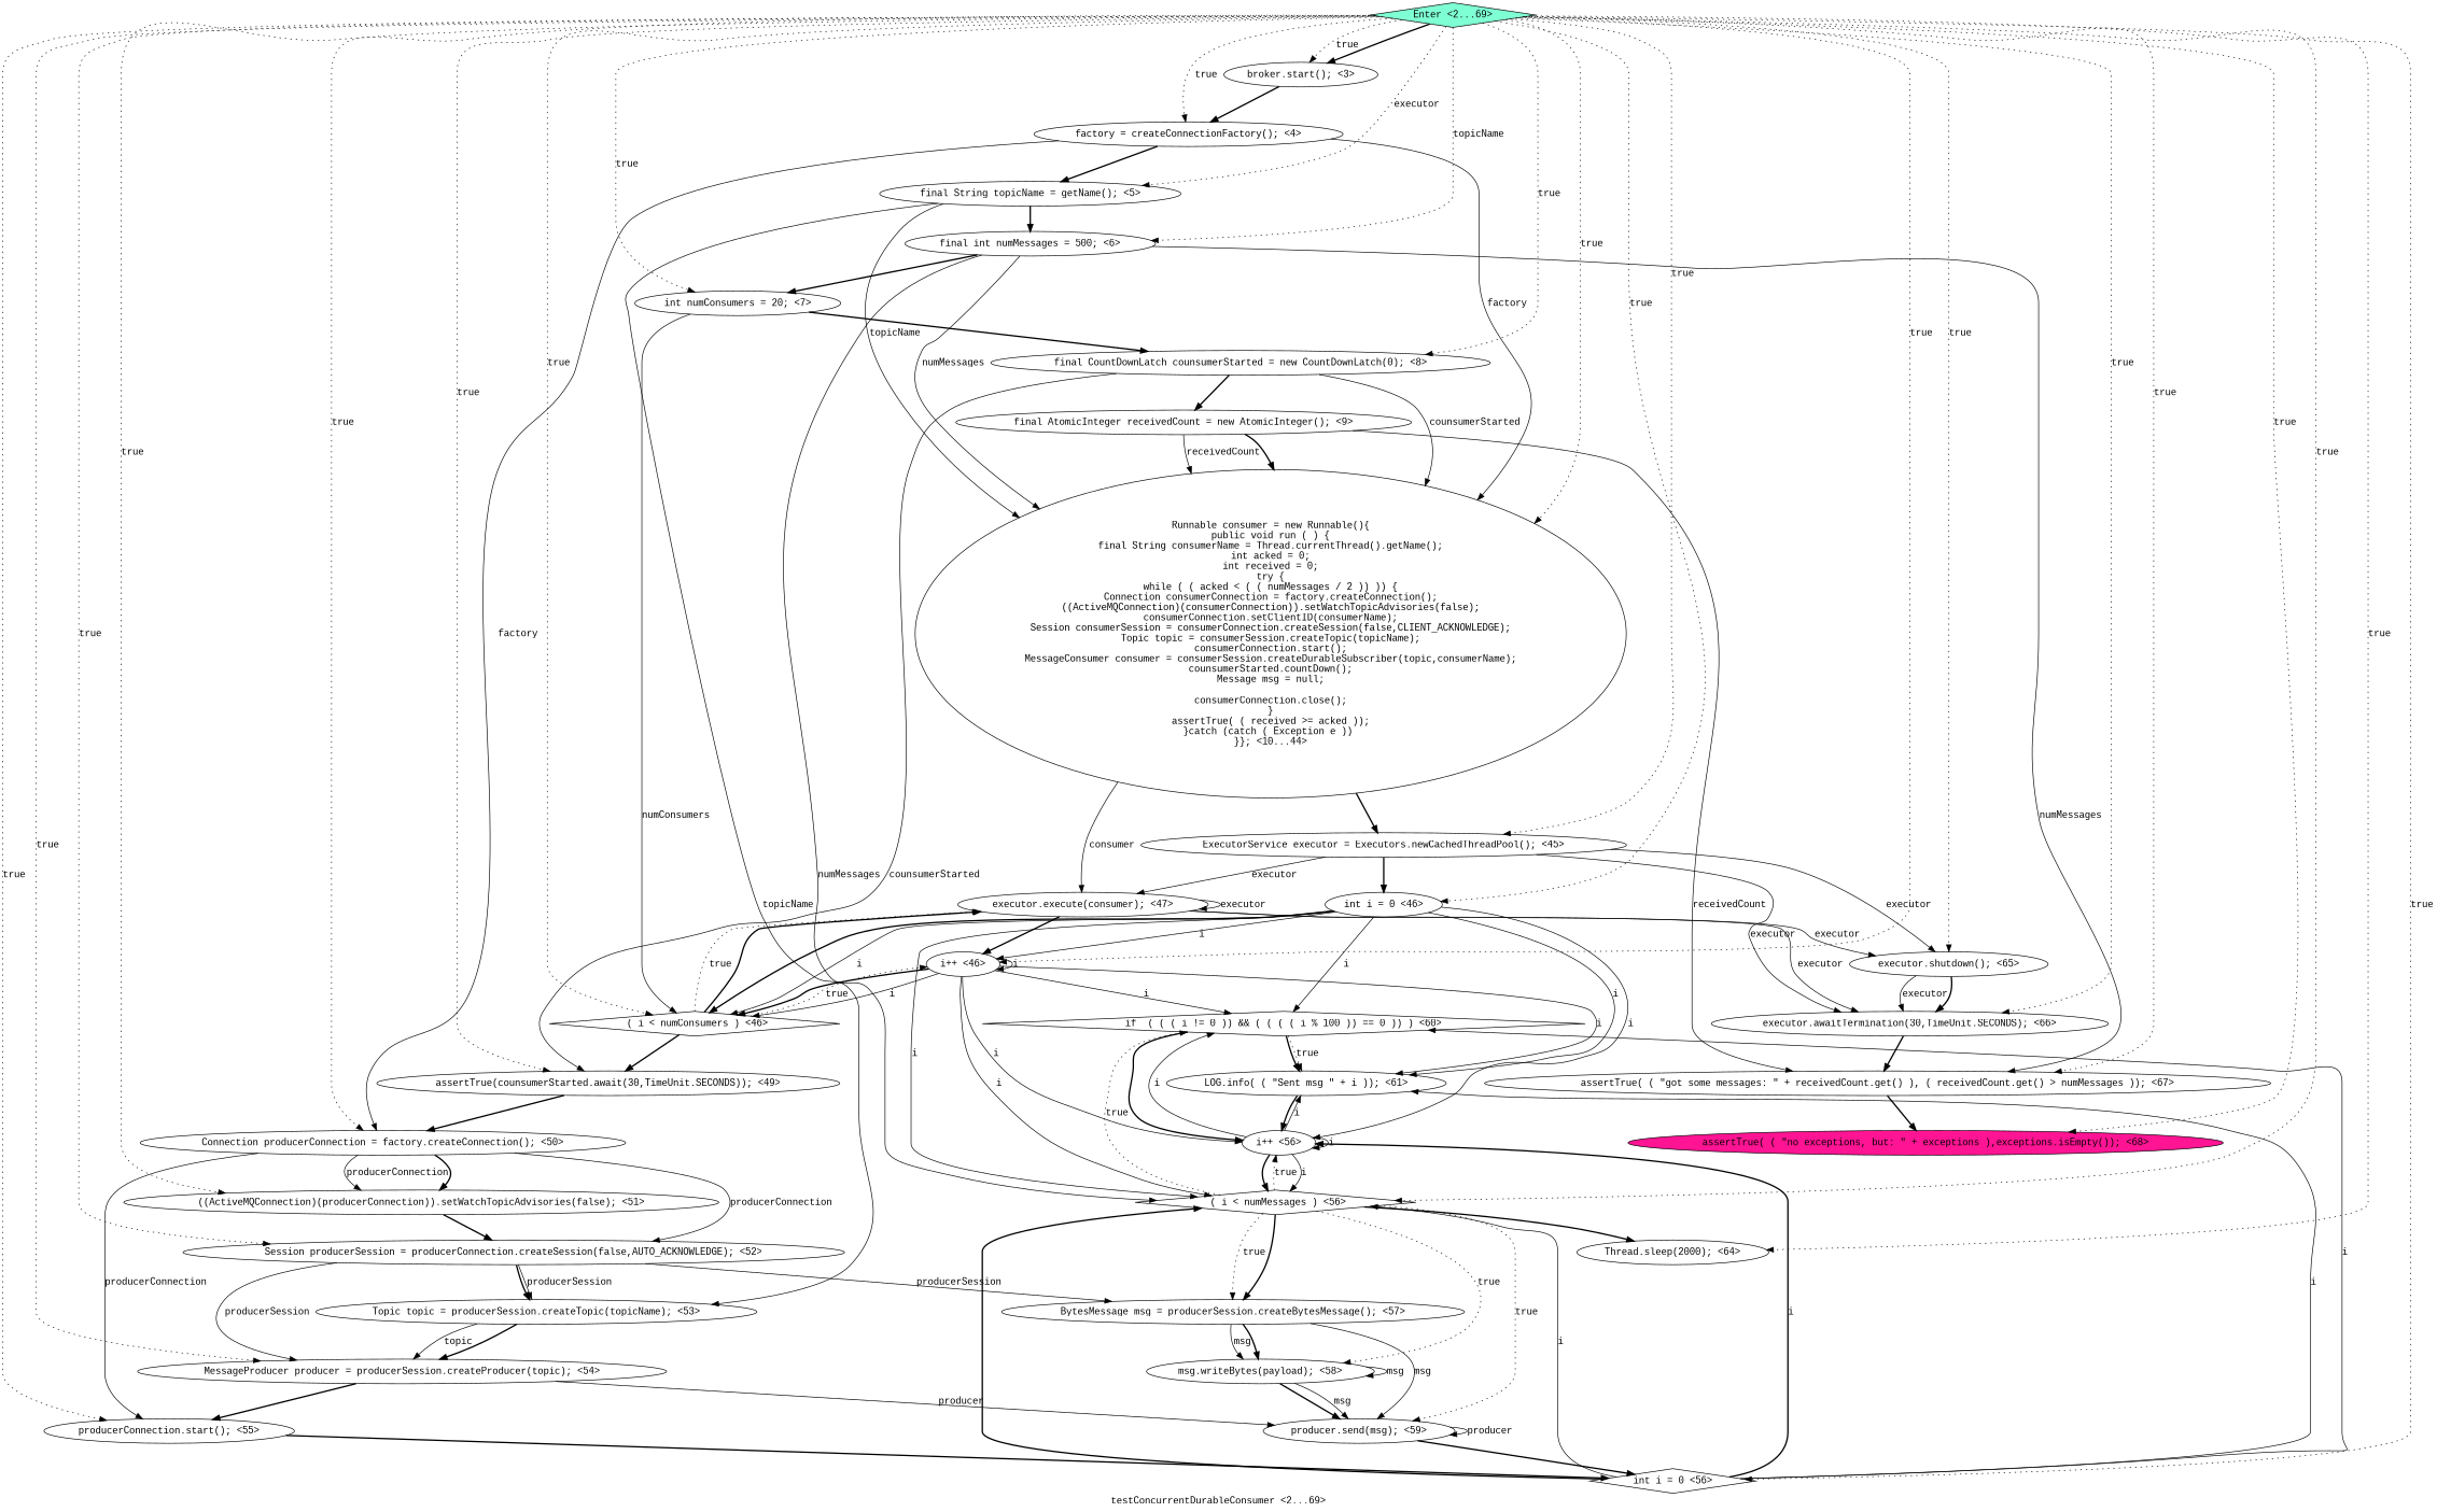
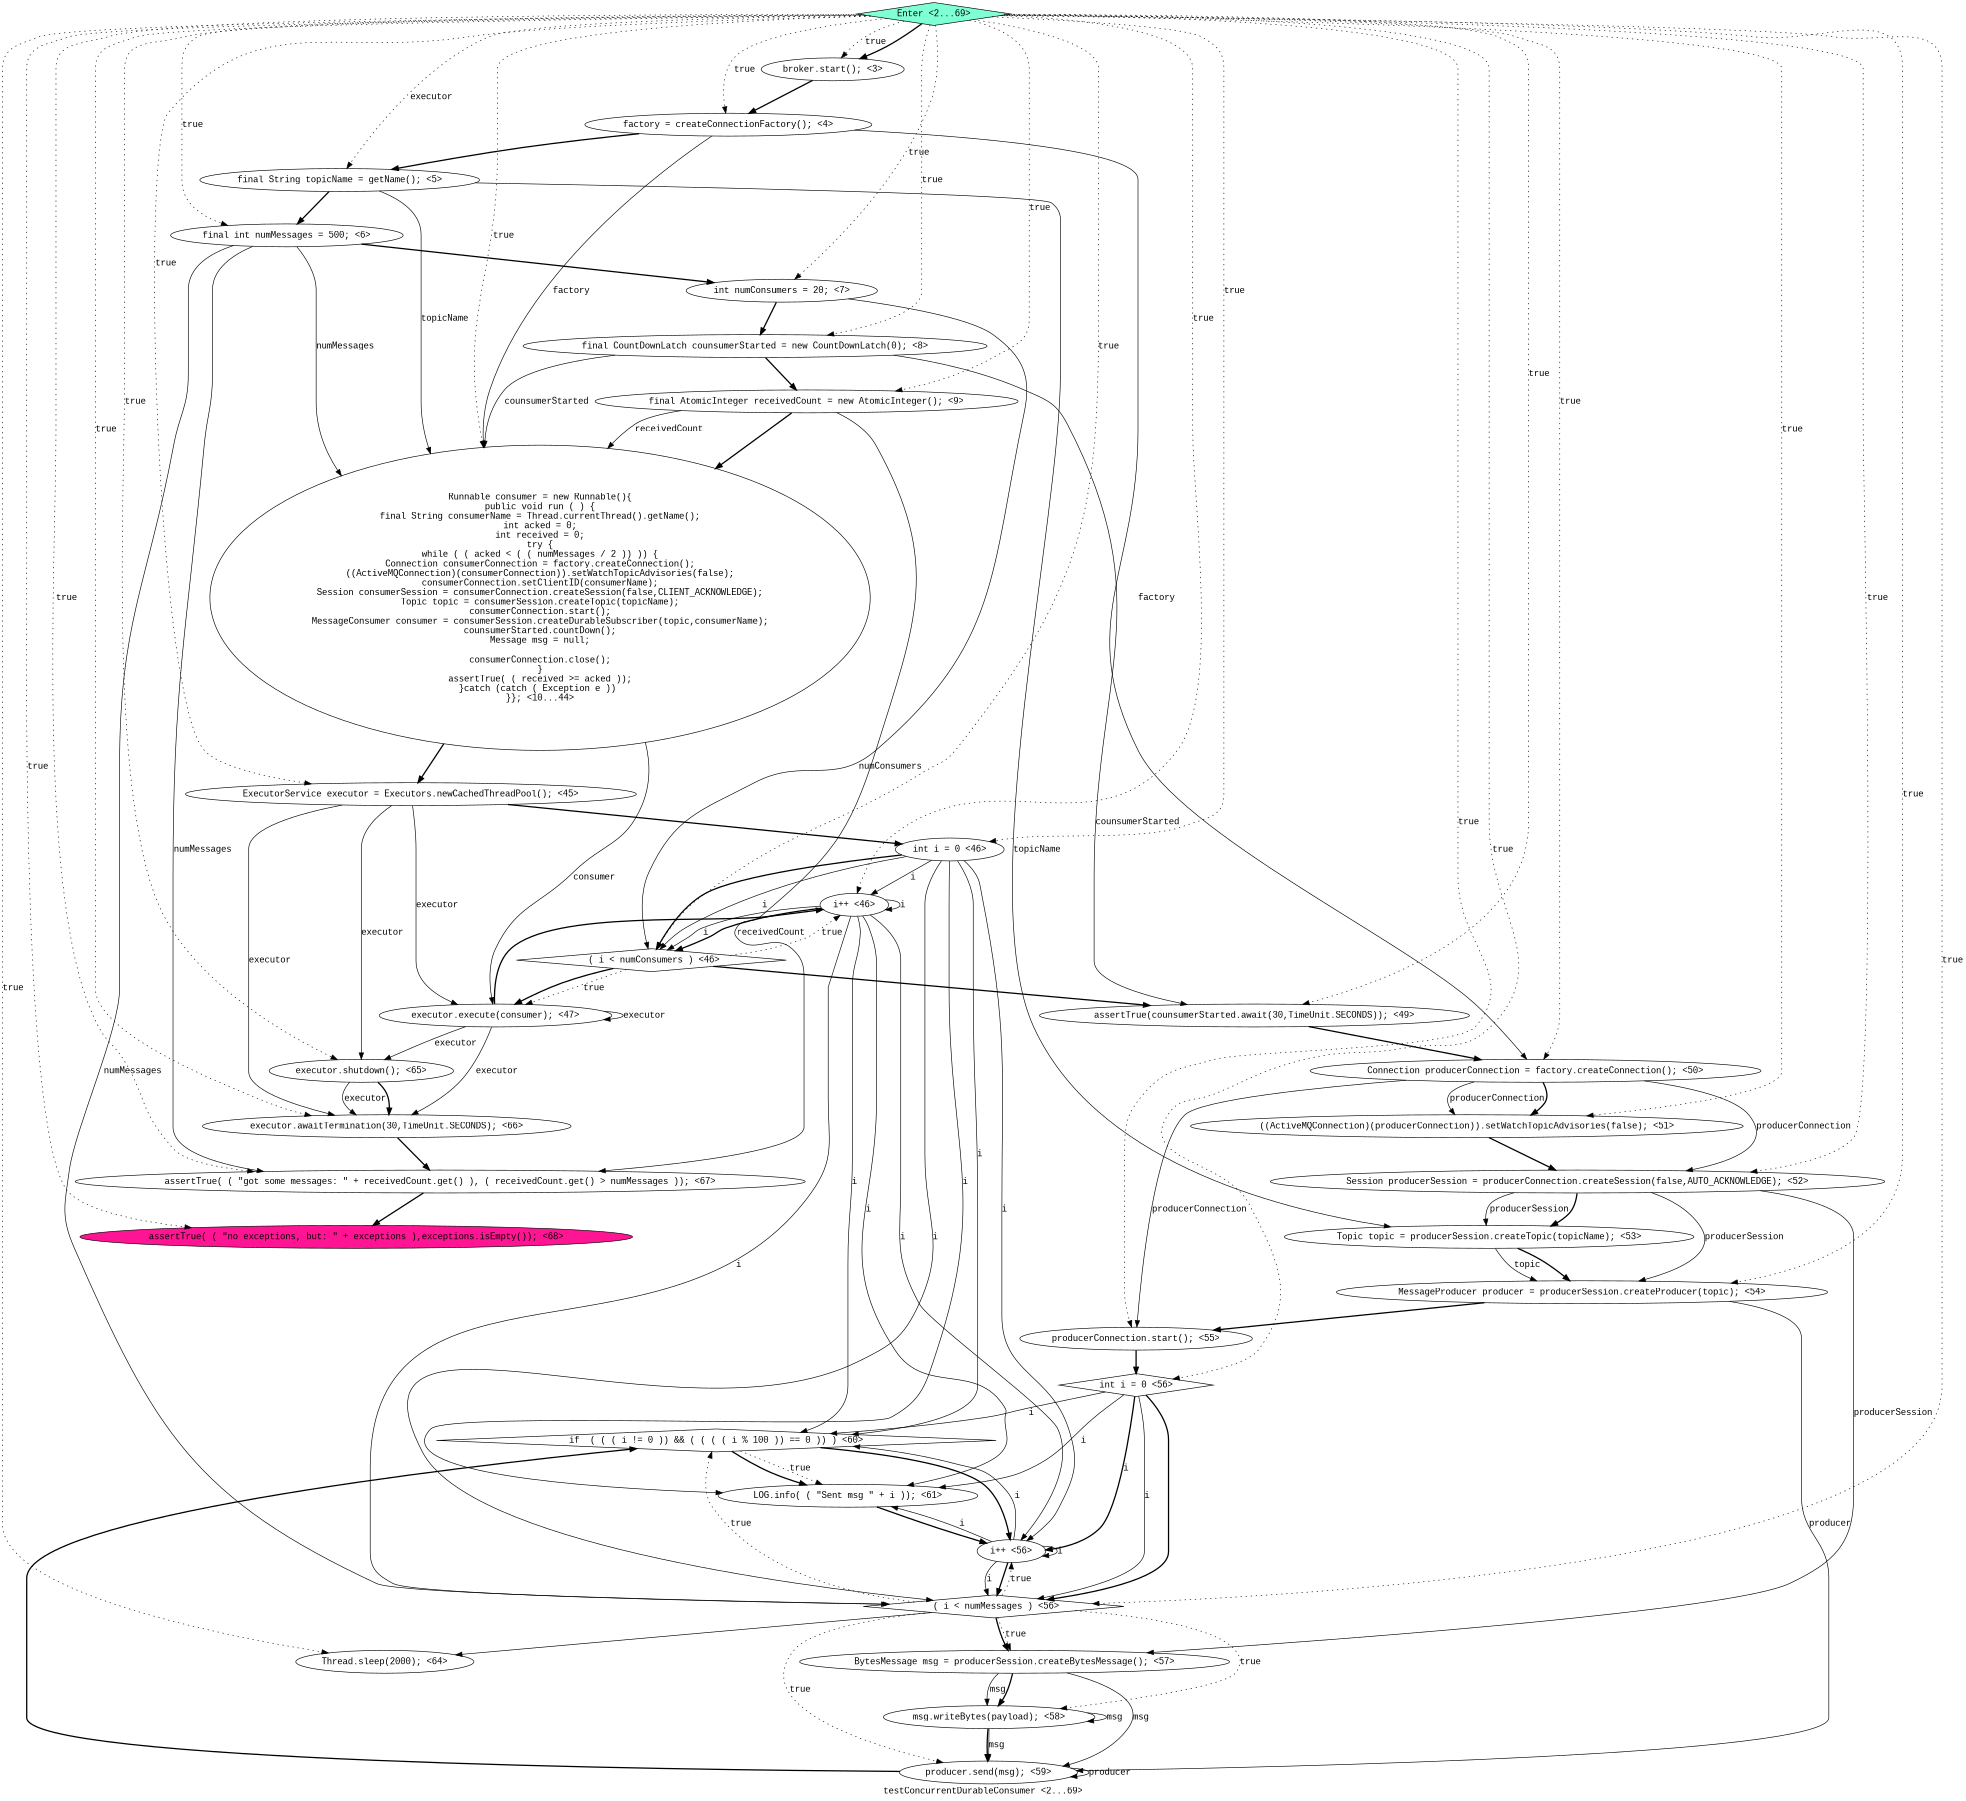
  digraph {
    fontname="Liberation Mono"
    label="testConcurrentDurableConsumer <2...69>"
    node [fillcolor=white fontname="Liberation Mono" shape=ellipse style=filled]
    edge [fontname="Liberation Mono" style=solid]
    n1 [label="if  ( ( ( i != 0 )) && ( ( ( ( i % 100 )) == 0 )) ) <60>" shape=diamond]
    n2 [label="LOG.info( ( \"Sent msg \" + i )); <61>"]
    n3 [label="i++ <56>"]
    n4 [label=" ( i < numMessages ) <56>" shape=diamond]
    n5 [label="executor.execute(consumer); <47>"]
    n6 [label="executor.awaitTermination(30,TimeUnit.SECONDS); <66>"]
    n7 [label="i++ <46>"]
    n8 [label="executor.shutdown(); <65>"]
    n9 [label="assertTrue( ( \"got some messages: \" + receivedCount.get() ), ( receivedCount.get() > numMessages )); <67>"]
    n10 [label=" ( i < numConsumers ) <46>" shape=diamond]
    n11 [label="msg.writeBytes(payload); <58>"]
    n12 [label="producer.send(msg); <59>"]
    n13 [label="BytesMessage msg = producerSession.createBytesMessage(); <57>"]
    n14 [label="Thread.sleep(2000); <64>"]
    n15 [label="((ActiveMQConnection)(producerConnection)).setWatchTopicAdvisories(false); <51>"]
    n16 [label="Session producerSession = producerConnection.createSession(false,AUTO_ACKNOWLEDGE); <52>"]
    n17 [label="Topic topic = producerSession.createTopic(topicName); <53>"]
    n18 [label="MessageProducer producer = producerSession.createProducer(topic); <54>"]
    n19 [label="producerConnection.start(); <55>"]
    n20 [fillcolor=deeppink label="assertTrue( ( \"no exceptions, but: \" + exceptions ),exceptions.isEmpty()); <68>"]
    n21 [label="Runnable consumer = new Runnable(){\npublic void run ( ) {\nfinal String consumerName = Thread.currentThread().getName();\nint acked = 0;\nint received = 0;\ntry {\nwhile ( ( acked < ( ( numMessages / 2 )) )) {\nConnection consumerConnection = factory.createConnection();\n((ActiveMQConnection)(consumerConnection)).setWatchTopicAdvisories(false);\nconsumerConnection.setClientID(consumerName);\nSession consumerSession = consumerConnection.createSession(false,CLIENT_ACKNOWLEDGE);\nTopic topic = consumerSession.createTopic(topicName);\nconsumerConnection.start();\nMessageConsumer consumer = consumerSession.createDurableSubscriber(topic,consumerName);\ncounsumerStarted.countDown();\nMessage msg = null;\n\nconsumerConnection.close();\n}\nassertTrue( ( received >= acked ));\n}catch (catch ( Exception e )) \n}}; <10...44>"]
    n22 [label="ExecutorService executor = Executors.newCachedThreadPool(); <45>"]
    n23 [label="int i = 0 <46>"]
    n24 [label="final AtomicInteger receivedCount = new AtomicInteger(); <9>"]
    n25 [label="assertTrue(counsumerStarted.await(30,TimeUnit.SECONDS)); <49>"]
    n26 [label="int i = 0 <56>" shape=diamond]
    n27 [label="final int numMessages = 500; <6>"]
    n28 [label="int numConsumers = 20; <7>"]
    n29 [label="final CountDownLatch counsumerStarted = new CountDownLatch(0); <8>"]
    n30 [label="Connection producerConnection = factory.createConnection(); <50>"]
    n31 [label="factory = createConnectionFactory(); <4>"]
    n32 [label="final String topicName = getName(); <5>"]
    n33 [fillcolor=aquamarine label="Enter <2...69>" shape=diamond]
    n34 [label="broker.start(); <3>"]
    n1 -> n2 [label=true style=dotted]
    n1 -> n2 [style=bold]
    n1 -> n3 [style=bold]
    n2 -> n3 [style=bold]
    n3 -> n1 [label=i]
    n3 -> n2 [label=i]
    n3 -> n3 [label=i]
    n3 -> n4 [label=i]
    n3 -> n4 [style=bold]
    n4 -> n1 [label=true style=dotted]
    n4 -> n3 [label=true style=dotted]
    n4 -> n11 [label=true style=dotted]
    n4 -> n12 [label=true style=dotted]
    n4 -> n13 [label=true style=dotted]
    n4 -> n13 [style=bold]
-   n4 -> n14 [style=bold]
+   n4 -> n14
    n5 -> n5 [label=executor]
    n5 -> n6 [label=executor]
    n5 -> n7 [style=bold]
    n5 -> n8 [label=executor]
    n6 -> n9 [style=bold]
    n7 -> n1 [label=i]
    n7 -> n2 [label=i]
    n7 -> n3 [label=i]
    n7 -> n4 [label=i]
    n7 -> n7 [label=i]
    n7 -> n10 [label=i]
    n7 -> n10 [style=bold]
    n8 -> n6 [label=executor]
    n8 -> n6 [style=bold]
    n9 -> n20 [style=bold]
    n10 -> n5 [label=true style=dotted]
    n10 -> n5 [style=bold]
    n10 -> n7 [label=true style=dotted]
    n10 -> n25 [style=bold]
    n11 -> n11 [label=msg]
    n11 -> n12 [label=msg]
    n11 -> n12 [style=bold]
-   n12 -> n26 [style=bold]
+   n12 -> n1 [style=bold]
    n12 -> n12 [label=producer]
    n13 -> n11 [label=msg]
    n13 -> n11 [style=bold]
    n13 -> n12 [label=msg]
    n15 -> n16 [style=bold]
    n16 -> n13 [label=producerSession]
    n16 -> n17 [label=producerSession]
    n16 -> n17 [style=bold]
    n16 -> n18 [label=producerSession]
    n17 -> n18 [label=topic]
    n17 -> n18 [style=bold]
    n18 -> n12 [label=producer]
    n18 -> n19 [style=bold]
    n19 -> n26 [style=bold]
    n21 -> n5 [label=consumer]
    n21 -> n22 [style=bold]
    n22 -> n5 [label=executor]
    n22 -> n6 [label=executor]
    n22 -> n8 [label=executor]
    n22 -> n23 [style=bold]
    n23 -> n1 [label=i]
    n23 -> n2 [label=i]
    n23 -> n3 [label=i]
    n23 -> n4 [label=i]
    n23 -> n7 [label=i]
    n23 -> n10 [label=i]
    n23 -> n10 [style=bold]
    n24 -> n9 [label=receivedCount]
    n24 -> n21 [label=receivedCount]
    n24 -> n21 [style=bold]
    n25 -> n30 [style=bold]
    n26 -> n1 [label=i]
    n26 -> n2 [label=i]
    n26 -> n3 [label=i style=bold]
    n26 -> n4 [label=i]
    n26 -> n4 [style=bold]
    n27 -> n4 [label=numMessages]
    n27 -> n9 [label=numMessages]
    n27 -> n21 [label=numMessages]
    n27 -> n28 [style=bold]
    n28 -> n10 [label=numConsumers]
    n28 -> n29 [style=bold]
    n29 -> n21 [label=counsumerStarted]
    n29 -> n24 [style=bold]
    n29 -> n25 [label=counsumerStarted]
    n30 -> n15 [label=producerConnection]
    n30 -> n15 [style=bold]
    n30 -> n16 [label=producerConnection]
    n30 -> n19 [label=producerConnection]
    n31 -> n21 [label=factory]
    n31 -> n30 [label=factory]
    n31 -> n32 [style=bold]
    n32 -> n17 [label=topicName]
    n32 -> n21 [label=topicName]
    n32 -> n27 [style=bold]
    n33 -> n4 [label=true style=dotted]
    n33 -> n6 [label=true style=dotted]
    n33 -> n7 [label=true style=dotted]
    n33 -> n8 [label=true style=dotted]
    n33 -> n9 [label=true style=dotted]
    n33 -> n10 [label=true style=dotted]
    n33 -> n14 [label=true style=dotted]
    n33 -> n15 [label=true style=dotted]
    n33 -> n16 [label=true style=dotted]
    n33 -> n18 [label=true style=dotted]
    n33 -> n19 [label=true style=dotted]
    n33 -> n20 [label=true style=dotted]
    n33 -> n21 [label=true style=dotted]
    n33 -> n22 [label=true style=dotted]
    n33 -> n23 [label=true style=dotted]
+   n33 -> n24 [label=true style=dotted]
    n33 -> n25 [label=true style=dotted]
    n33 -> n26 [label=true style=dotted]
-   n33 -> n27 [label=topicName style=dotted]
+   n33 -> n27 [label=true style=dotted]
    n33 -> n28 [label=true style=dotted]
    n33 -> n29 [label=true style=dotted]
    n33 -> n30 [label=true style=dotted]
    n33 -> n31 [label=true style=dotted]
    n33 -> n32 [label=executor style=dotted]
    n33 -> n34 [label=true style=dotted]
    n33 -> n34 [style=bold]
    n34 -> n31 [style=bold]
  }
